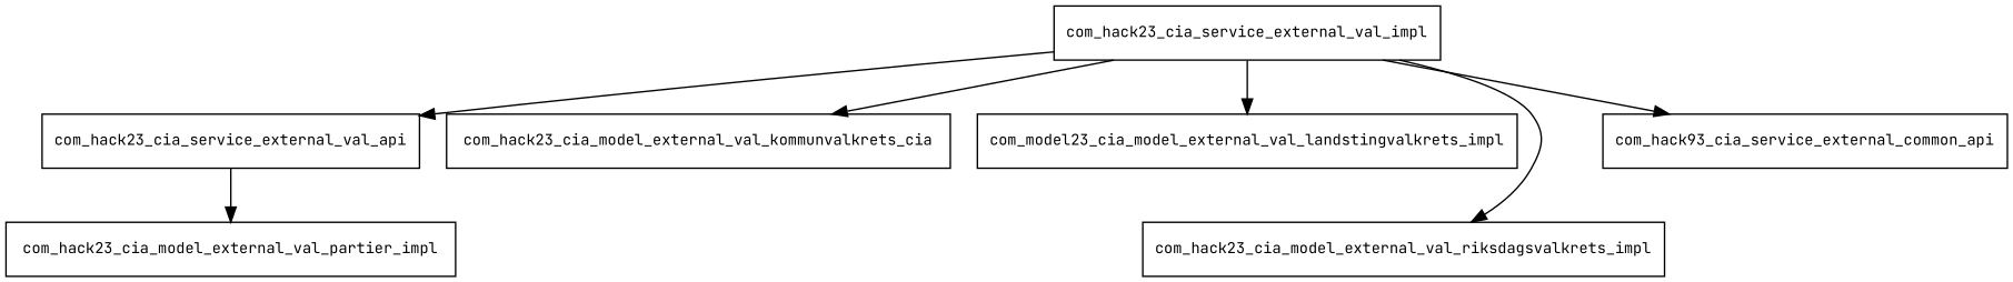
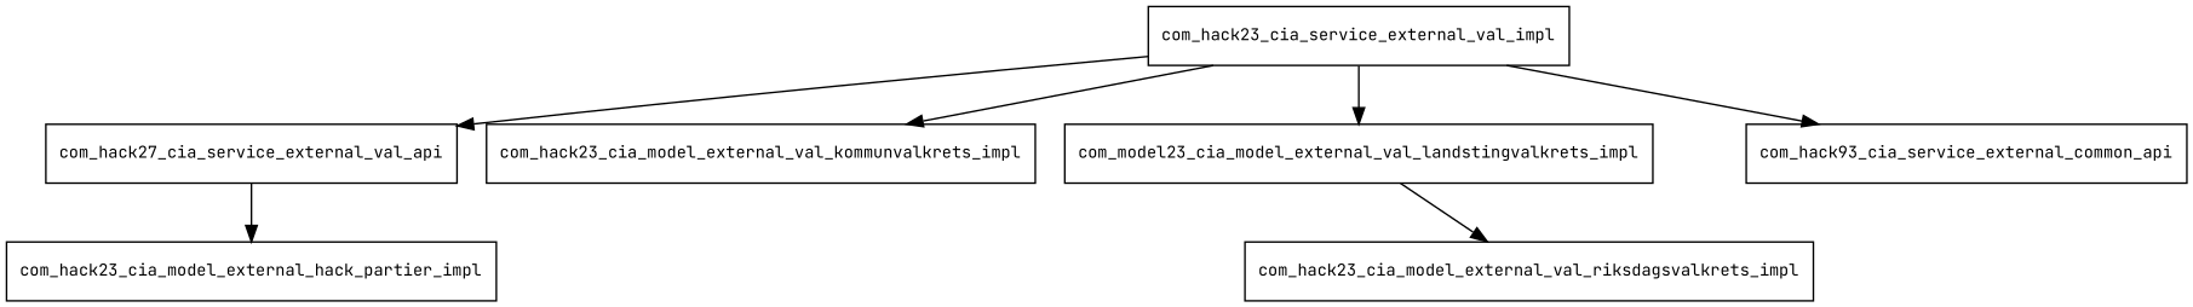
  digraph {
    fontname="JetBrains Mono"
    node [fontname="JetBrains Mono" fontsize=10.0 shape=box]
    edge [fontname="JetBrains Mono"]
-   com_hack23_cia_service_external_val_api
-   com_hack23_cia_model_external_val_partier_impl
+   com_hack23_cia_service_external_val_api [label=com_hack27_cia_service_external_val_api]
+   com_hack23_cia_model_external_val_partier_impl [label=com_hack23_cia_model_external_hack_partier_impl]
    com_hack23_cia_service_external_val_impl
-   com_hack23_cia_model_external_val_kommunvalkrets_impl [label=com_hack23_cia_model_external_val_kommunvalkrets_cia]
+   com_hack23_cia_model_external_val_kommunvalkrets_impl
    n5 [label=com_model23_cia_model_external_val_landstingvalkrets_impl]
    com_hack23_cia_model_external_val_riksdagsvalkrets_impl
    n7 [label=com_hack93_cia_service_external_common_api]
    com_hack23_cia_service_external_val_api -> com_hack23_cia_model_external_val_partier_impl
    com_hack23_cia_service_external_val_impl -> com_hack23_cia_service_external_val_api
    com_hack23_cia_service_external_val_impl -> com_hack23_cia_model_external_val_kommunvalkrets_impl
    com_hack23_cia_service_external_val_impl -> n5
-   com_hack23_cia_service_external_val_impl -> com_hack23_cia_model_external_val_riksdagsvalkrets_impl
+   n5 -> com_hack23_cia_model_external_val_riksdagsvalkrets_impl
    com_hack23_cia_service_external_val_impl -> n7
  }
